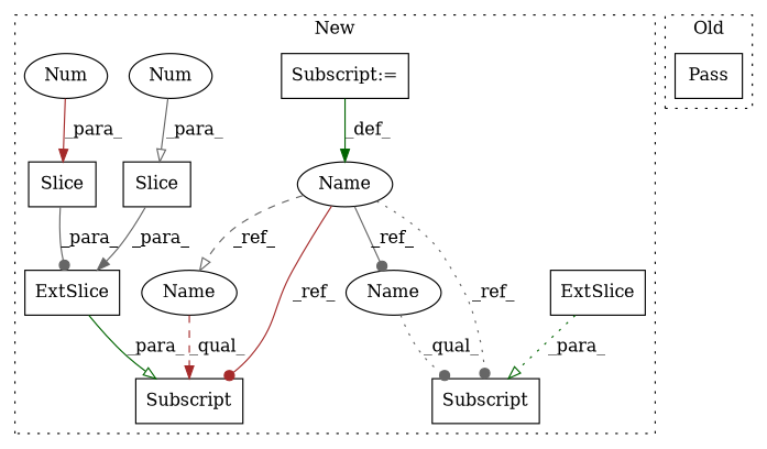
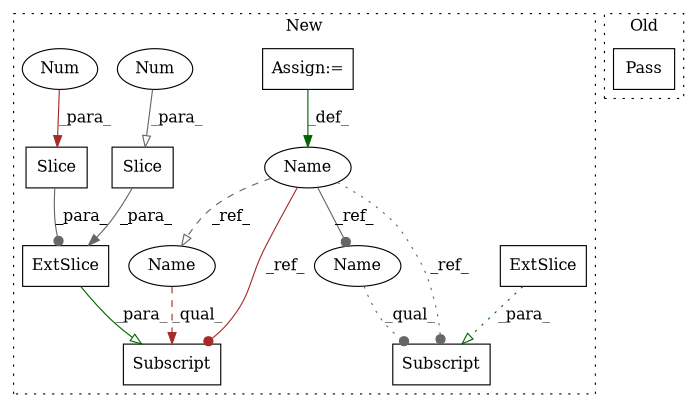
  digraph {
    node [a=87 l=3 s=1940 shape=box]
    edge [color=gray40 style=solid arrowhead=dot]
    n1 [a=85 label=ExtSlice]
    n2 [a=63 l="19,0" label=Subscript s="1940,0"]
    n3 [a=80 l=1 label=Slice s=1952]
    n4 [a=76 label=Num s=1955 shape=ellipse]
    n5 [label=Name s=1674 shape=ellipse]
    n6 [a=63 l="47,0" label=Subscript s="1852,0"]
    n7 [a=85 label=ExtSlice s=1852]
    n8 [a=80 l=1 label=Slice s=1944]
    n9 [a=76 label=Num s=1947 shape=ellipse]
-   n10 [a=68 label="Subscript:=" s=1677]
+   n10 [a=68 label="Assign:=" s=1677]
    n11 [label=Name s=1852 shape=ellipse]
    n12 [label=Name shape=ellipse]
    n13 [a=62 l=4 label=Pass s=1684]
    subgraph cluster_1 {
      label=New
      style=dotted
      n1
      n2
      n3
      n4
      n5
      n6
      n7
      n8
      n9
      n10
      n11
      n12
    }
    subgraph cluster_2 {
      label=Old
      style=dotted
      n13
    }
    n1 -> n2 [label=_para_ color=darkgreen arrowhead=onormal]
    n3 -> n1 [label=_para_]
    n4 -> n3 [label=_para_ color=brown arrowhead=normal]
    n5 -> n2 [label=_ref_ color=brown]
    n5 -> n6 [label=_ref_ style=dotted]
    n5 -> n11 [label=_ref_]
    n5 -> n12 [label=_ref_ style=dashed arrowhead=onormal]
    n7 -> n6 [label=_para_ color=darkgreen style=dotted arrowhead=onormal]
    n8 -> n1 [label=_para_ arrowhead=normal]
    n9 -> n8 [label=_para_ arrowhead=onormal]
    n10 -> n5 [label=_def_ color=darkgreen arrowhead=normal]
    n11 -> n6 [label=_qual_ style=dotted]
    n12 -> n2 [label=_qual_ color=brown style=dashed arrowhead=normal]
  }
